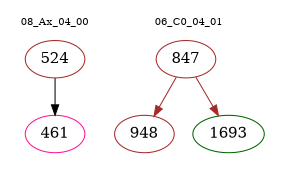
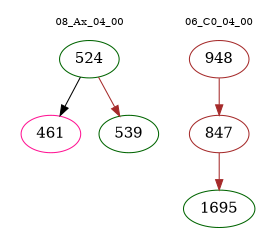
  digraph {
    node [color=brown]
    edge [color=brown]
-   n1 [label=524]
+   n1 [color=darkgreen label=524]
    n2 [color=deeppink label=461]
+   n3 [color=darkgreen label=539]
    n4 [label=847]
    n5 [label=948]
-   n6 [color=darkgreen label=1693]
+   n6 [color=darkgreen label=1695]
    subgraph cluster_1 {
      color=white
      fontsize=10
      label="08_Ax_04_00"
      n1
      n2
+     n3
    }
    subgraph cluster_2 {
      color=white
      fontsize=10
-     label="06_C0_04_01"
+     label="06_C0_04_00"
      n4
      n5
      n6
    }
    n1 -> n2 [color=black]
-   n4 -> n5
+   n1 -> n3
+   n5 -> n4
    n4 -> n6
  }
